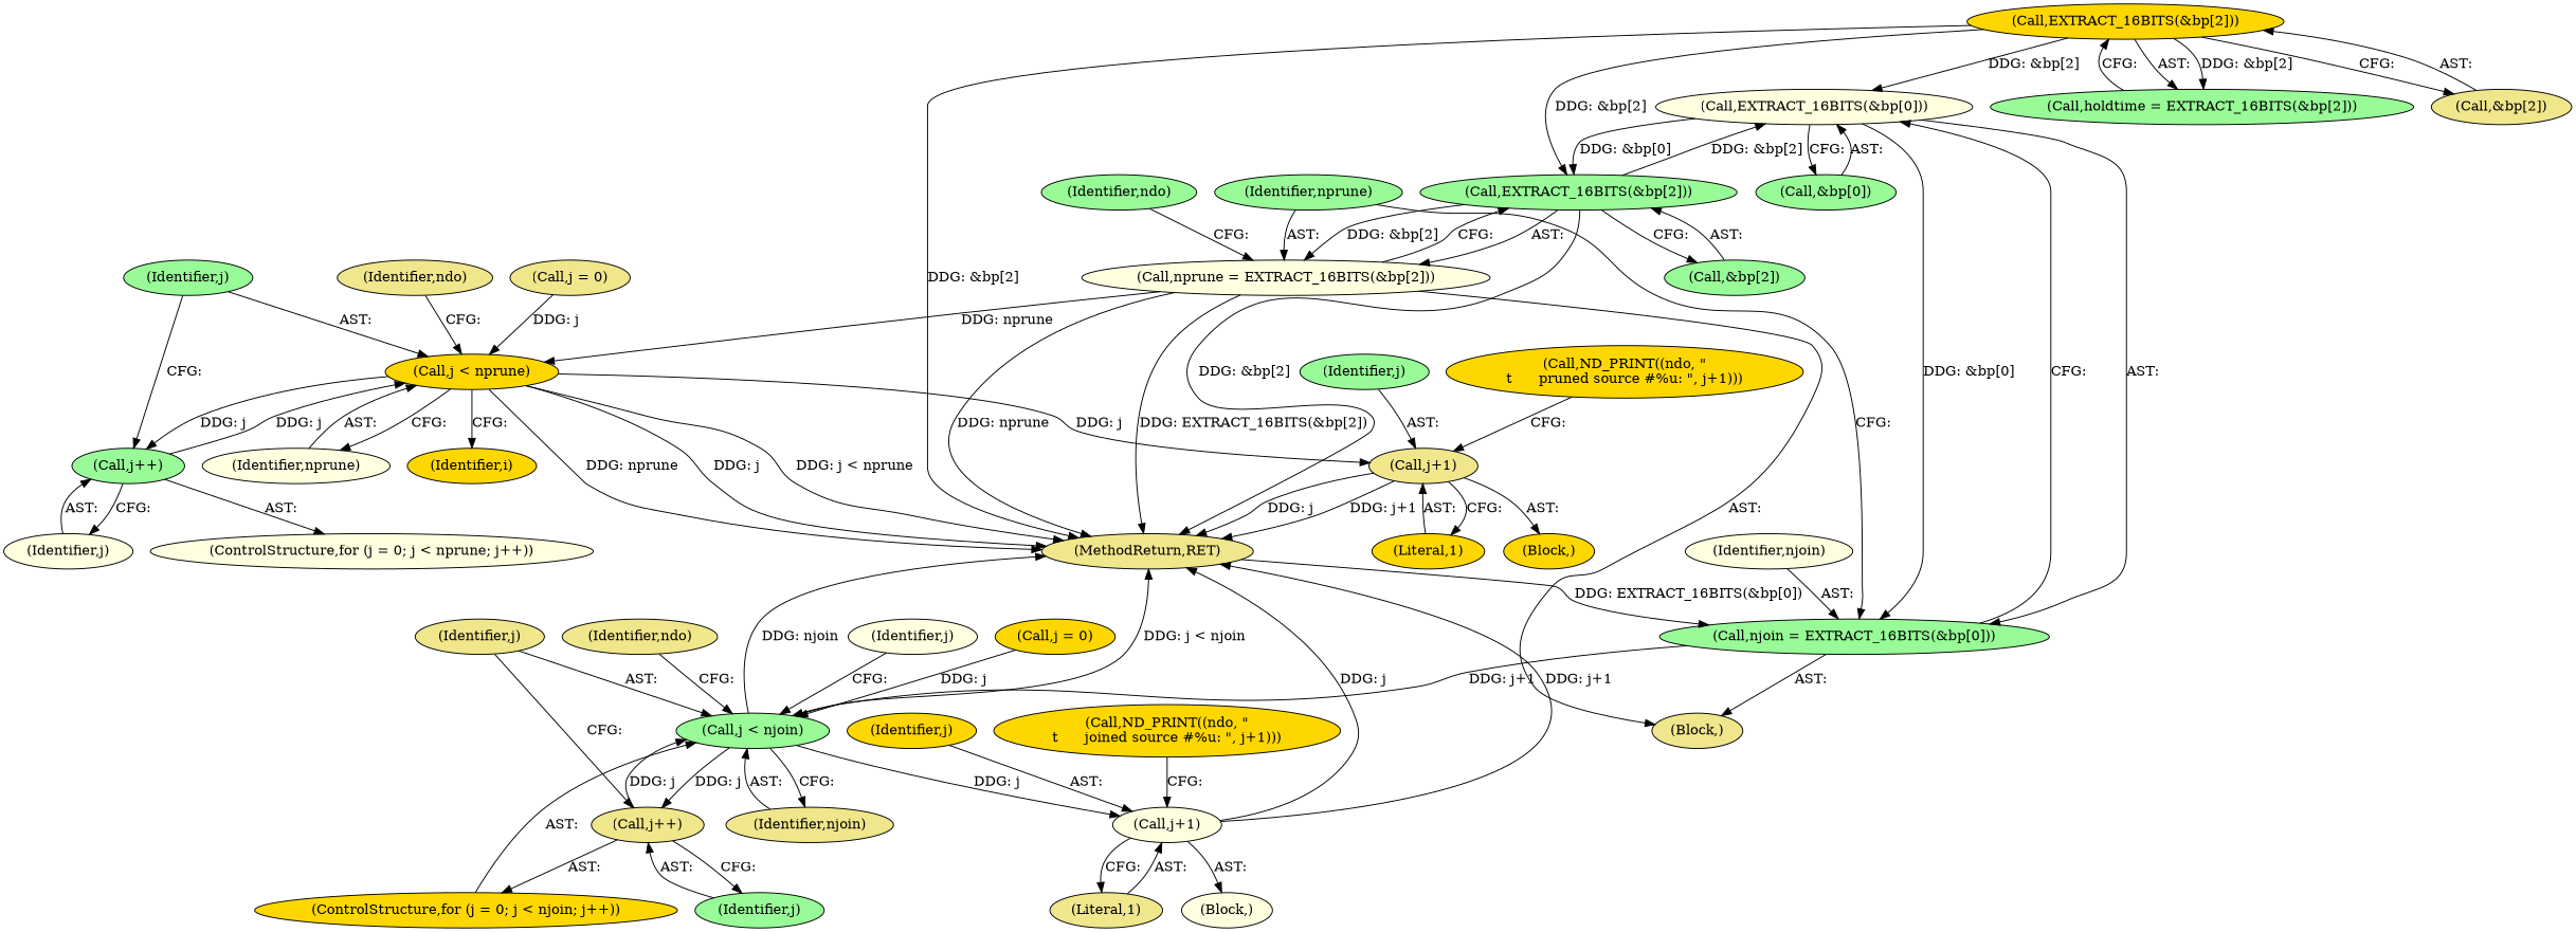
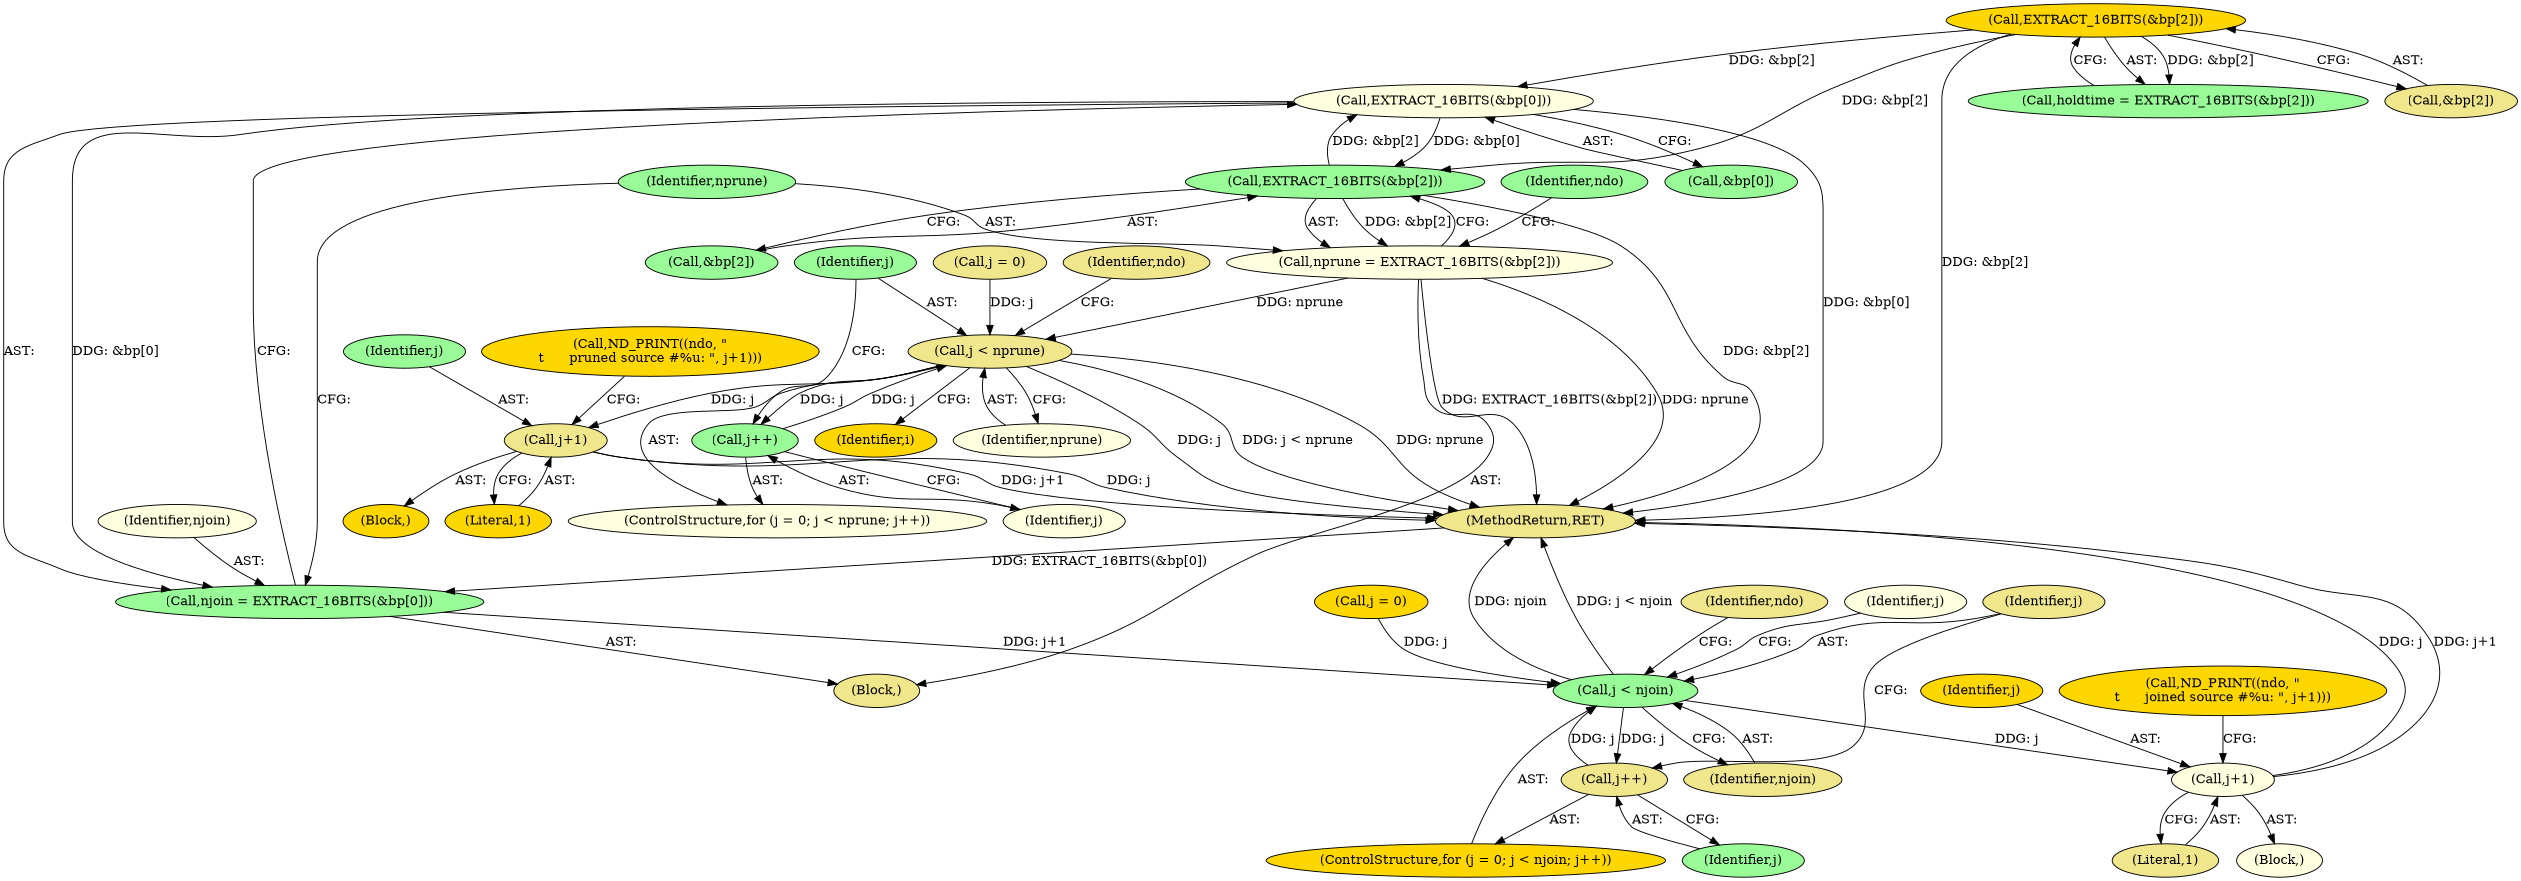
  digraph {
    node [fillcolor=palegreen style=filled]
    n1 [fillcolor=lightyellow label="(Call,EXTRACT_16BITS(&bp[0]))"]
    n2 [label="(Call,EXTRACT_16BITS(&bp[2]))"]
    n3 [label="(Call,njoin = EXTRACT_16BITS(&bp[0]))"]
    n4 [label="(Call,&bp[0])"]
    n5 [fillcolor=khaki label="(MethodReturn,RET)"]
    n6 [fillcolor=lightyellow label="(Call,nprune = EXTRACT_16BITS(&bp[2]))"]
    n7 [label="(Call,&bp[2])"]
    n8 [label="(Call,j < njoin)"]
    n9 [fillcolor=khaki label="(Block,)"]
-   n10 [fillcolor=gold label="(Call,j < nprune)"]
+   n10 [fillcolor=khaki label="(Call,j < nprune)"]
    n11 [fillcolor=gold label="(Call,EXTRACT_16BITS(&bp[2]))"]
    n12 [label="(Call,holdtime = EXTRACT_16BITS(&bp[2]))"]
    n13 [fillcolor=khaki label="(Call,&bp[2])"]
    n14 [fillcolor=khaki label="(Call,j++)"]
    n15 [fillcolor=lightyellow label="(Call,j+1)"]
    n16 [fillcolor=khaki label="(Identifier,njoin)"]
    n17 [fillcolor=gold label="(ControlStructure,for (j = 0; j < njoin; j++))"]
    n18 [label="(Identifier,j)"]
    n19 [fillcolor=khaki label="(Literal,1)"]
    n20 [fillcolor=lightyellow label="(Block,)"]
    n21 [label="(Call,j++)"]
    n22 [fillcolor=khaki label="(Call,j+1)"]
    n23 [fillcolor=lightyellow label="(ControlStructure,for (j = 0; j < nprune; j++))"]
    n24 [fillcolor=lightyellow label="(Identifier,nprune)"]
    n25 [fillcolor=gold label="(Identifier,i)"]
    n26 [fillcolor=lightyellow label="(Identifier,j)"]
    n27 [fillcolor=gold label="(Literal,1)"]
    n28 [fillcolor=gold label="(Block,)"]
    n29 [label="(Identifier,j)"]
    n30 [fillcolor=gold label="(Identifier,j)"]
    n31 [fillcolor=gold label="(Call,ND_PRINT((ndo, \"\n\t      joined source #%u: \", j+1)))"]
    n32 [fillcolor=lightyellow label="(Identifier,njoin)"]
    n33 [label="(Identifier,nprune)"]
    n34 [fillcolor=khaki label="(Identifier,ndo)"]
    n35 [fillcolor=khaki label="(Identifier,ndo)"]
    n36 [fillcolor=khaki label="(Call,j = 0)"]
    n37 [label="(Identifier,ndo)"]
    n38 [label="(Identifier,j)"]
    n39 [fillcolor=lightyellow label="(Identifier,j)"]
    n40 [fillcolor=khaki label="(Identifier,j)"]
    n41 [fillcolor=gold label="(Call,ND_PRINT((ndo, \"\n\t      pruned source #%u: \", j+1)))"]
    n42 [fillcolor=gold label="(Call,j = 0)"]
    n1 -> n2 [label="DDG: &bp[0]"]
    n1 -> n3 [label="AST: "]
    n1 -> n3 [label="DDG: &bp[0]"]
    n1 -> n4 [label="CFG: "]
+   n1 -> n5 [label="DDG: &bp[0]"]
    n2 -> n1 [label="DDG: &bp[2]"]
    n2 -> n5 [label="DDG: &bp[2]"]
    n2 -> n6 [label="AST: "]
    n2 -> n6 [label="DDG: &bp[2]"]
    n2 -> n7 [label="CFG: "]
    n3 -> n1 [label="CFG: "]
    n3 -> n8 [label="DDG: j+1"]
    n3 -> n9 [label="AST: "]
    n4 -> n1 [label="AST: "]
    n5 -> n3 [label="DDG: EXTRACT_16BITS(&bp[0])"]
    n6 -> n2 [label="CFG: "]
    n6 -> n5 [label="DDG: EXTRACT_16BITS(&bp[2])"]
    n6 -> n5 [label="DDG: nprune"]
    n6 -> n9 [label="AST: "]
    n6 -> n10 [label="DDG: nprune"]
    n7 -> n2 [label="AST: "]
    n8 -> n5 [label="DDG: njoin"]
    n8 -> n5 [label="DDG: j < njoin"]
    n8 -> n14 [label="DDG: j"]
    n8 -> n15 [label="DDG: j"]
    n8 -> n16 [label="CFG: "]
    n10 -> n5 [label="DDG: nprune"]
    n10 -> n5 [label="DDG: j"]
    n10 -> n5 [label="DDG: j < nprune"]
    n10 -> n21 [label="DDG: j"]
    n10 -> n22 [label="DDG: j"]
+   n10 -> n23 [label="AST: "]
    n10 -> n24 [label="CFG: "]
    n10 -> n25 [label="CFG: "]
    n11 -> n1 [label="DDG: &bp[2]"]
    n11 -> n2 [label="DDG: &bp[2]"]
    n11 -> n5 [label="DDG: &bp[2]"]
    n11 -> n12 [label="AST: "]
    n11 -> n12 [label="DDG: &bp[2]"]
    n11 -> n13 [label="CFG: "]
    n12 -> n11 [label="CFG: "]
    n13 -> n11 [label="AST: "]
    n14 -> n8 [label="DDG: j"]
    n14 -> n17 [label="AST: "]
    n14 -> n18 [label="CFG: "]
    n15 -> n5 [label="DDG: j"]
    n15 -> n5 [label="DDG: j+1"]
    n15 -> n19 [label="CFG: "]
    n15 -> n20 [label="AST: "]
    n16 -> n8 [label="AST: "]
    n17 -> n8 [label="AST: "]
    n18 -> n14 [label="AST: "]
    n19 -> n15 [label="AST: "]
    n21 -> n10 [label="DDG: j"]
    n21 -> n23 [label="AST: "]
    n21 -> n26 [label="CFG: "]
    n22 -> n5 [label="DDG: j"]
    n22 -> n5 [label="DDG: j+1"]
    n22 -> n27 [label="CFG: "]
    n22 -> n28 [label="AST: "]
    n24 -> n10 [label="AST: "]
    n26 -> n21 [label="AST: "]
    n27 -> n22 [label="AST: "]
    n29 -> n10 [label="AST: "]
    n29 -> n21 [label="CFG: "]
    n30 -> n15 [label="AST: "]
    n31 -> n15 [label="CFG: "]
    n32 -> n3 [label="AST: "]
    n33 -> n3 [label="CFG: "]
    n33 -> n6 [label="AST: "]
    n34 -> n10 [label="CFG: "]
    n35 -> n8 [label="CFG: "]
    n36 -> n10 [label="DDG: j"]
    n37 -> n6 [label="CFG: "]
    n38 -> n22 [label="AST: "]
    n39 -> n8 [label="CFG: "]
    n40 -> n8 [label="AST: "]
    n40 -> n14 [label="CFG: "]
    n41 -> n22 [label="CFG: "]
    n42 -> n8 [label="DDG: j"]
  }
